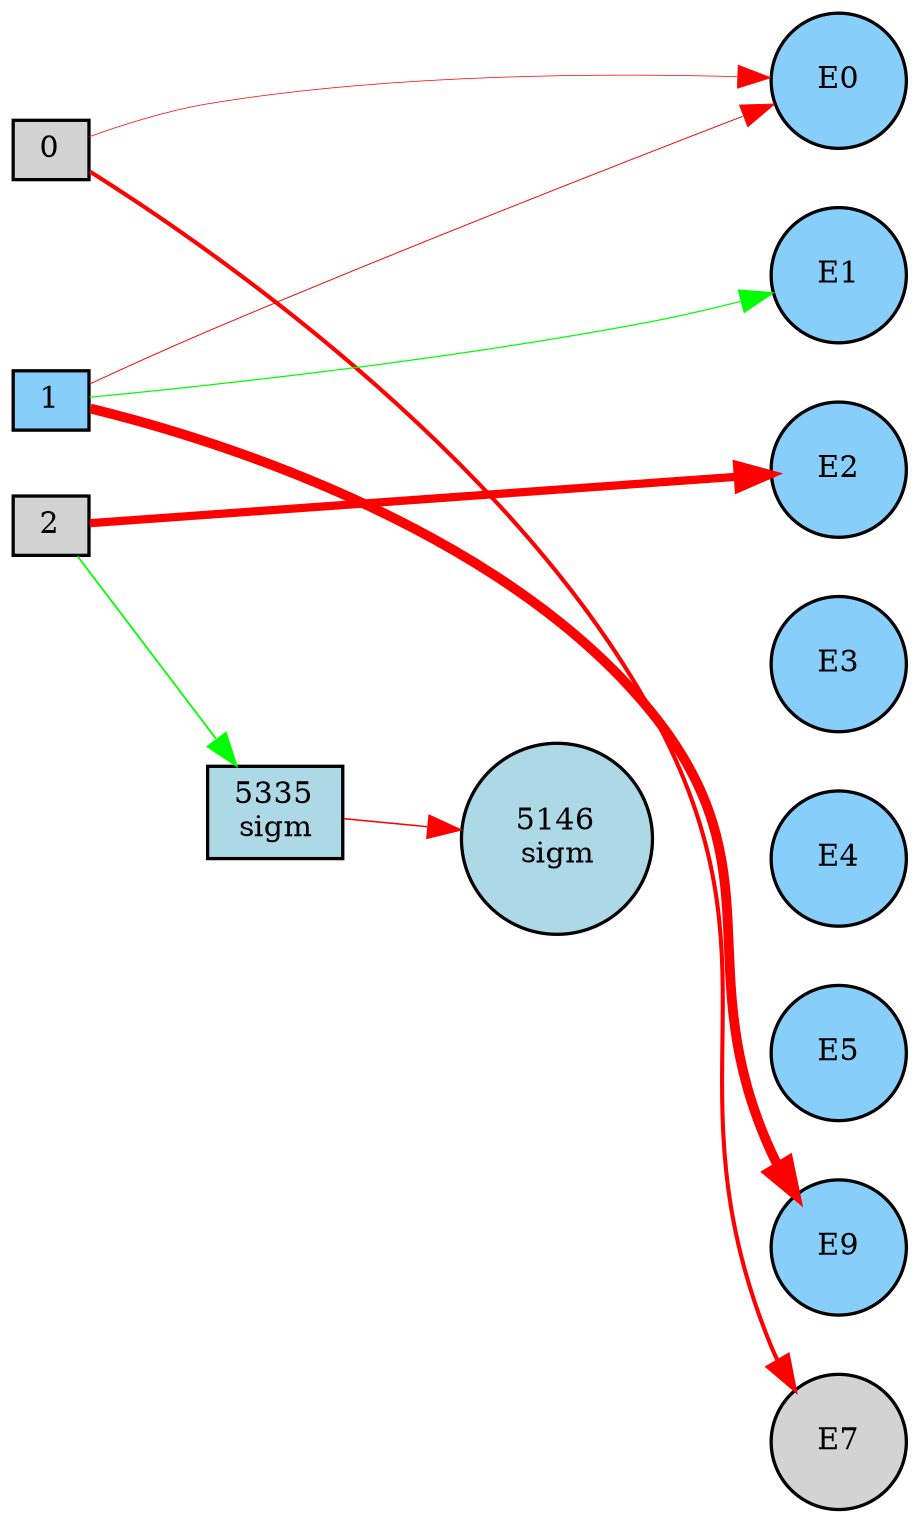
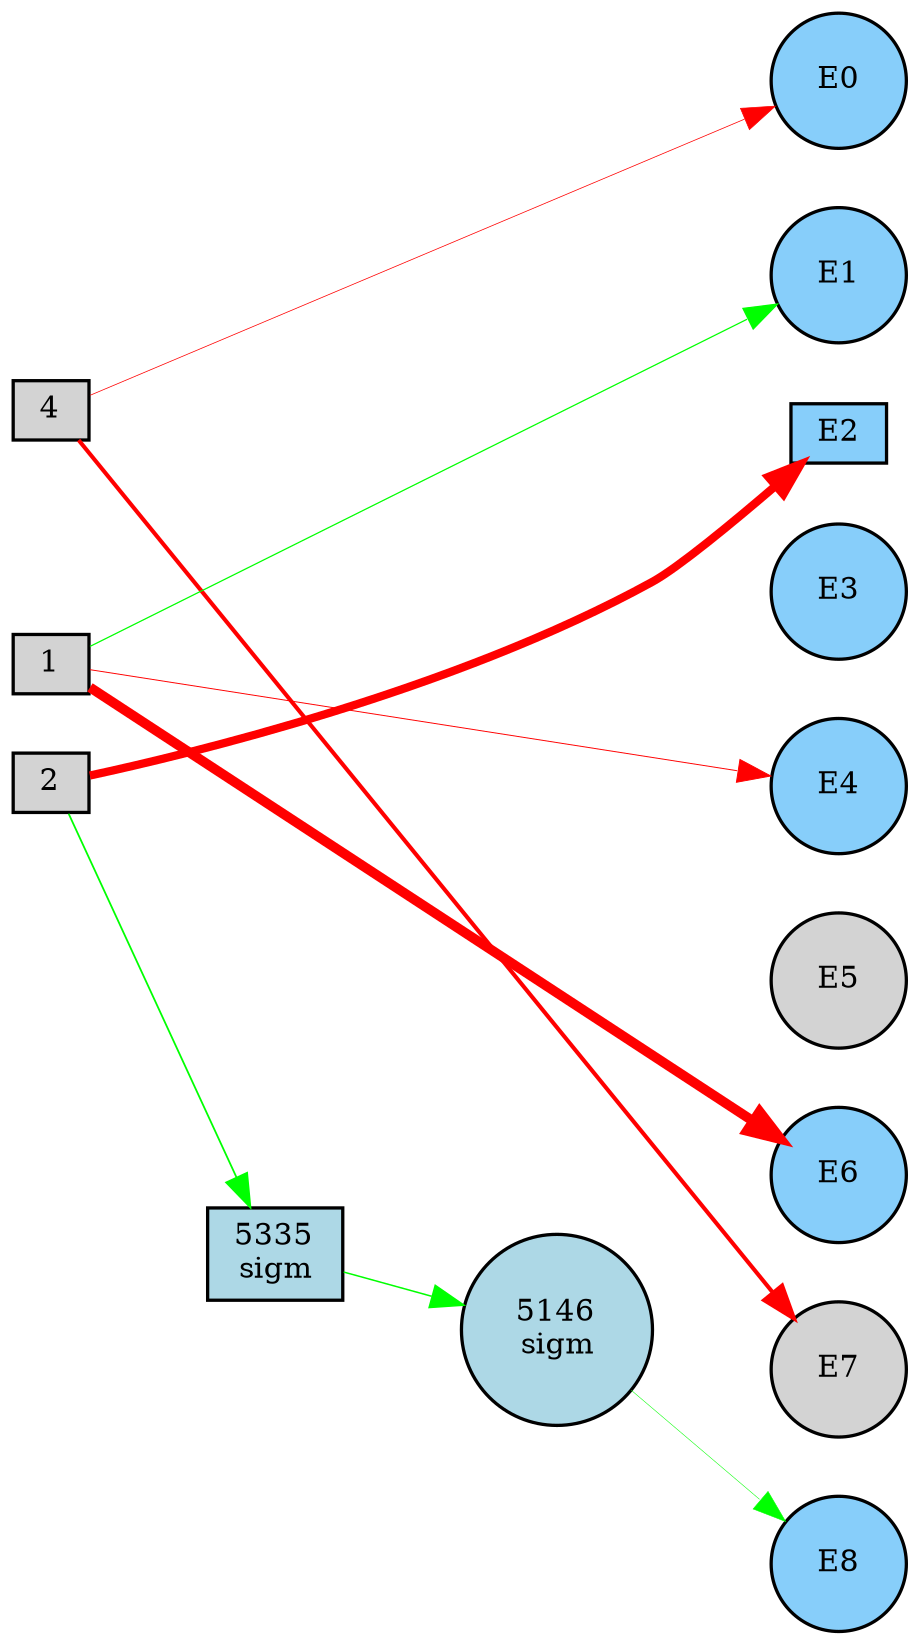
  digraph {
    rankdir=LR
    node [fillcolor=lightskyblue fontsize=9 shape=circle style=filled]
    edge [style=invis]
-   0 [fillcolor=lightgray height=0.2 shape=box width=0.2]
-   1 [height=0.2 shape=box width=0.2]
+   0 [fillcolor=lightgray height=0.2 shape=box width=0.2 label=4]
+   1 [fillcolor=lightgray height=0.2 shape=box width=0.2]
    2 [fillcolor=lightgray height=0.2 shape=box width=0.2]
    E0 [height=0.2 width=0.2]
    E1 [height=0.2 width=0.2]
-   E2 [height=0.2 width=0.2]
+   E2 [height=0.2 shape=box width=0.2]
    E3 [height=0.2 width=0.2]
    E4 [height=0.2 width=0.2]
-   E5 [height=0.2 width=0.2]
-   E6 [height=0.2 width=0.2 label=E9]
+   E5 [fillcolor=lightgray height=0.2 width=0.2]
+   E6 [height=0.2 width=0.2]
    E7 [fillcolor=lightgray height=0.2 width=0.2]
+   E8 [height=0.2 width=0.2]
    n13 [fillcolor=lightblue height=0.2 label="5335\nsigm" shape=box width=0.2]
    n14 [fillcolor=lightblue height=0.2 label="5146\nsigm" width=0.2]
    subgraph sub_1 {
      rank=source
      0
      1
      2
    }
    subgraph sub_2 {
      rank=sink
      E0
      E1
      E2
      E3
      E4
      E5
      E6
      E7
+     E8
    }
    0 -> 1
    0 -> E0 [color=red penwidth=0.22790894243336687 style=solid]
    0 -> E7 [color=red penwidth=1.2418107574162587 style=solid]
    1 -> 2
-   1 -> E0 [color=red penwidth=0.2929720887902836 style=solid]
+   1 -> E4 [color=red penwidth=0.2929720887902836 style=solid]
    1 -> E1 [color=green penwidth=0.37643747762817015 style=solid]
    1 -> E6 [color=red penwidth=2.9699465469766144 style=solid]
    2 -> E2 [color=red penwidth=2.4978668039897896 style=solid]
    2 -> n13 [color=green penwidth=0.5400018308790041 style=solid]
    E0 -> E1
    E1 -> E2
    E2 -> E3
    E3 -> E4
    E4 -> E5
    E5 -> E6
    E6 -> E7
-   n13 -> n14 [color=red penwidth=0.4607401876432775 style=solid]
+   E7 -> E8
+   n13 -> n14 [color=green penwidth=0.4607401876432775 style=solid]
+   n14 -> E8 [color=green penwidth=0.16173621647593345 style=solid]
  }
